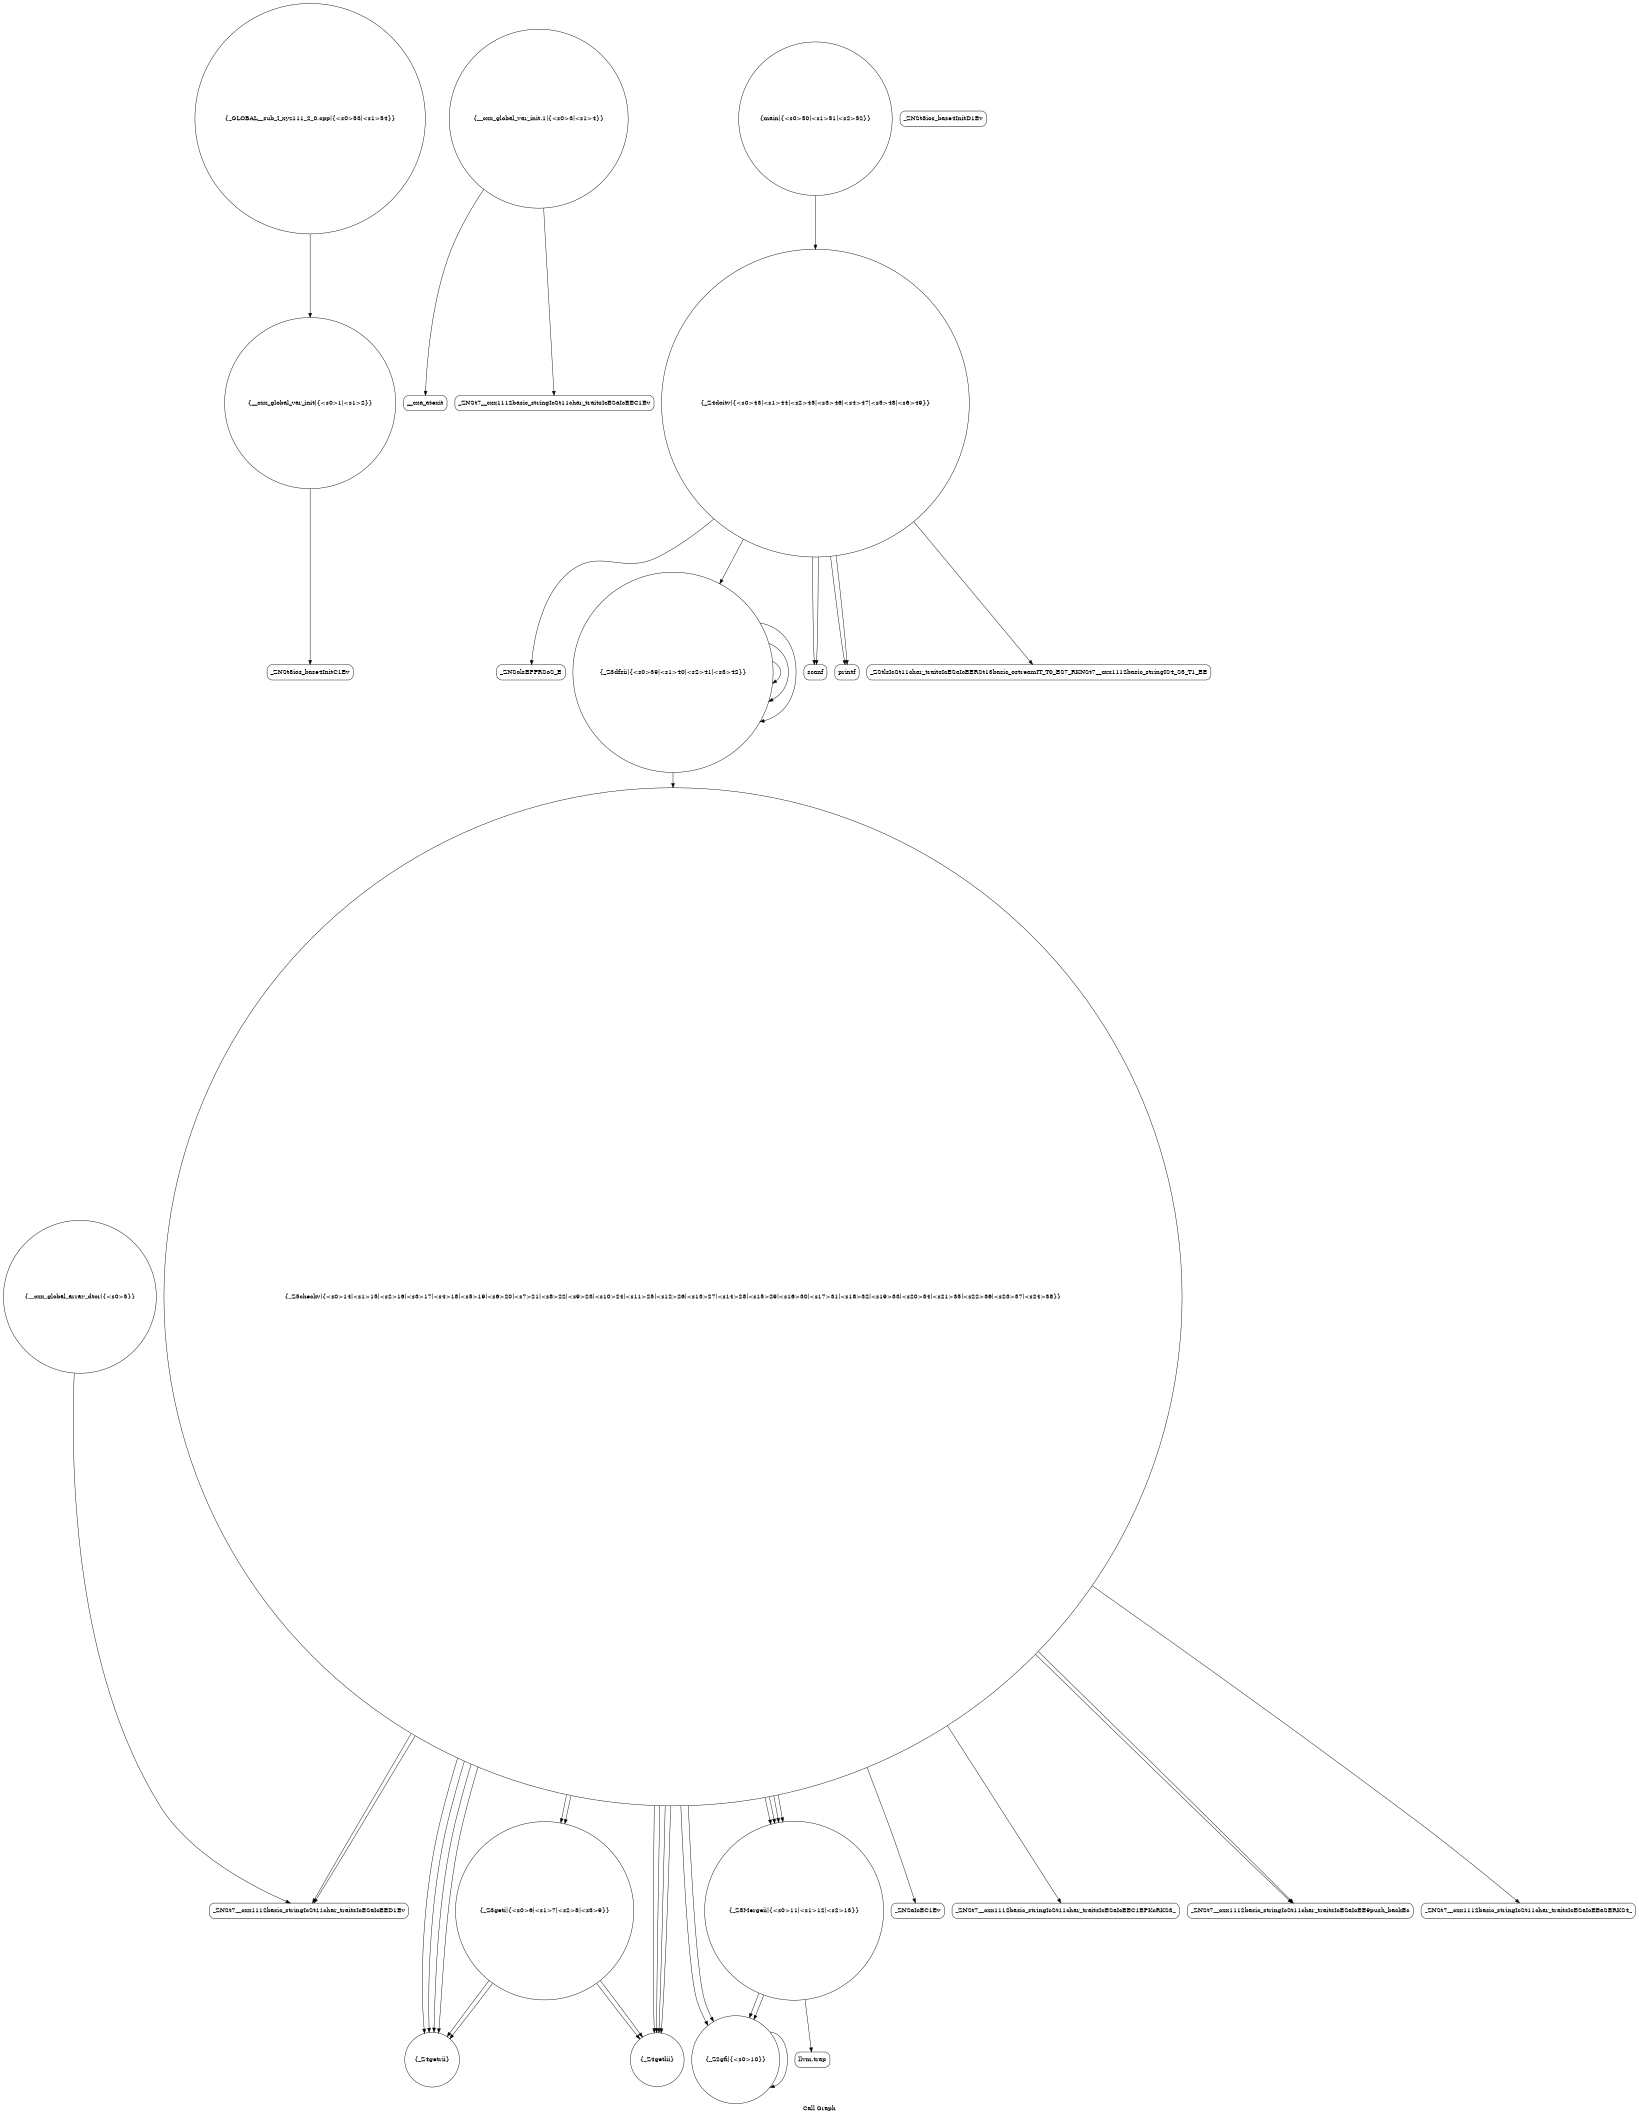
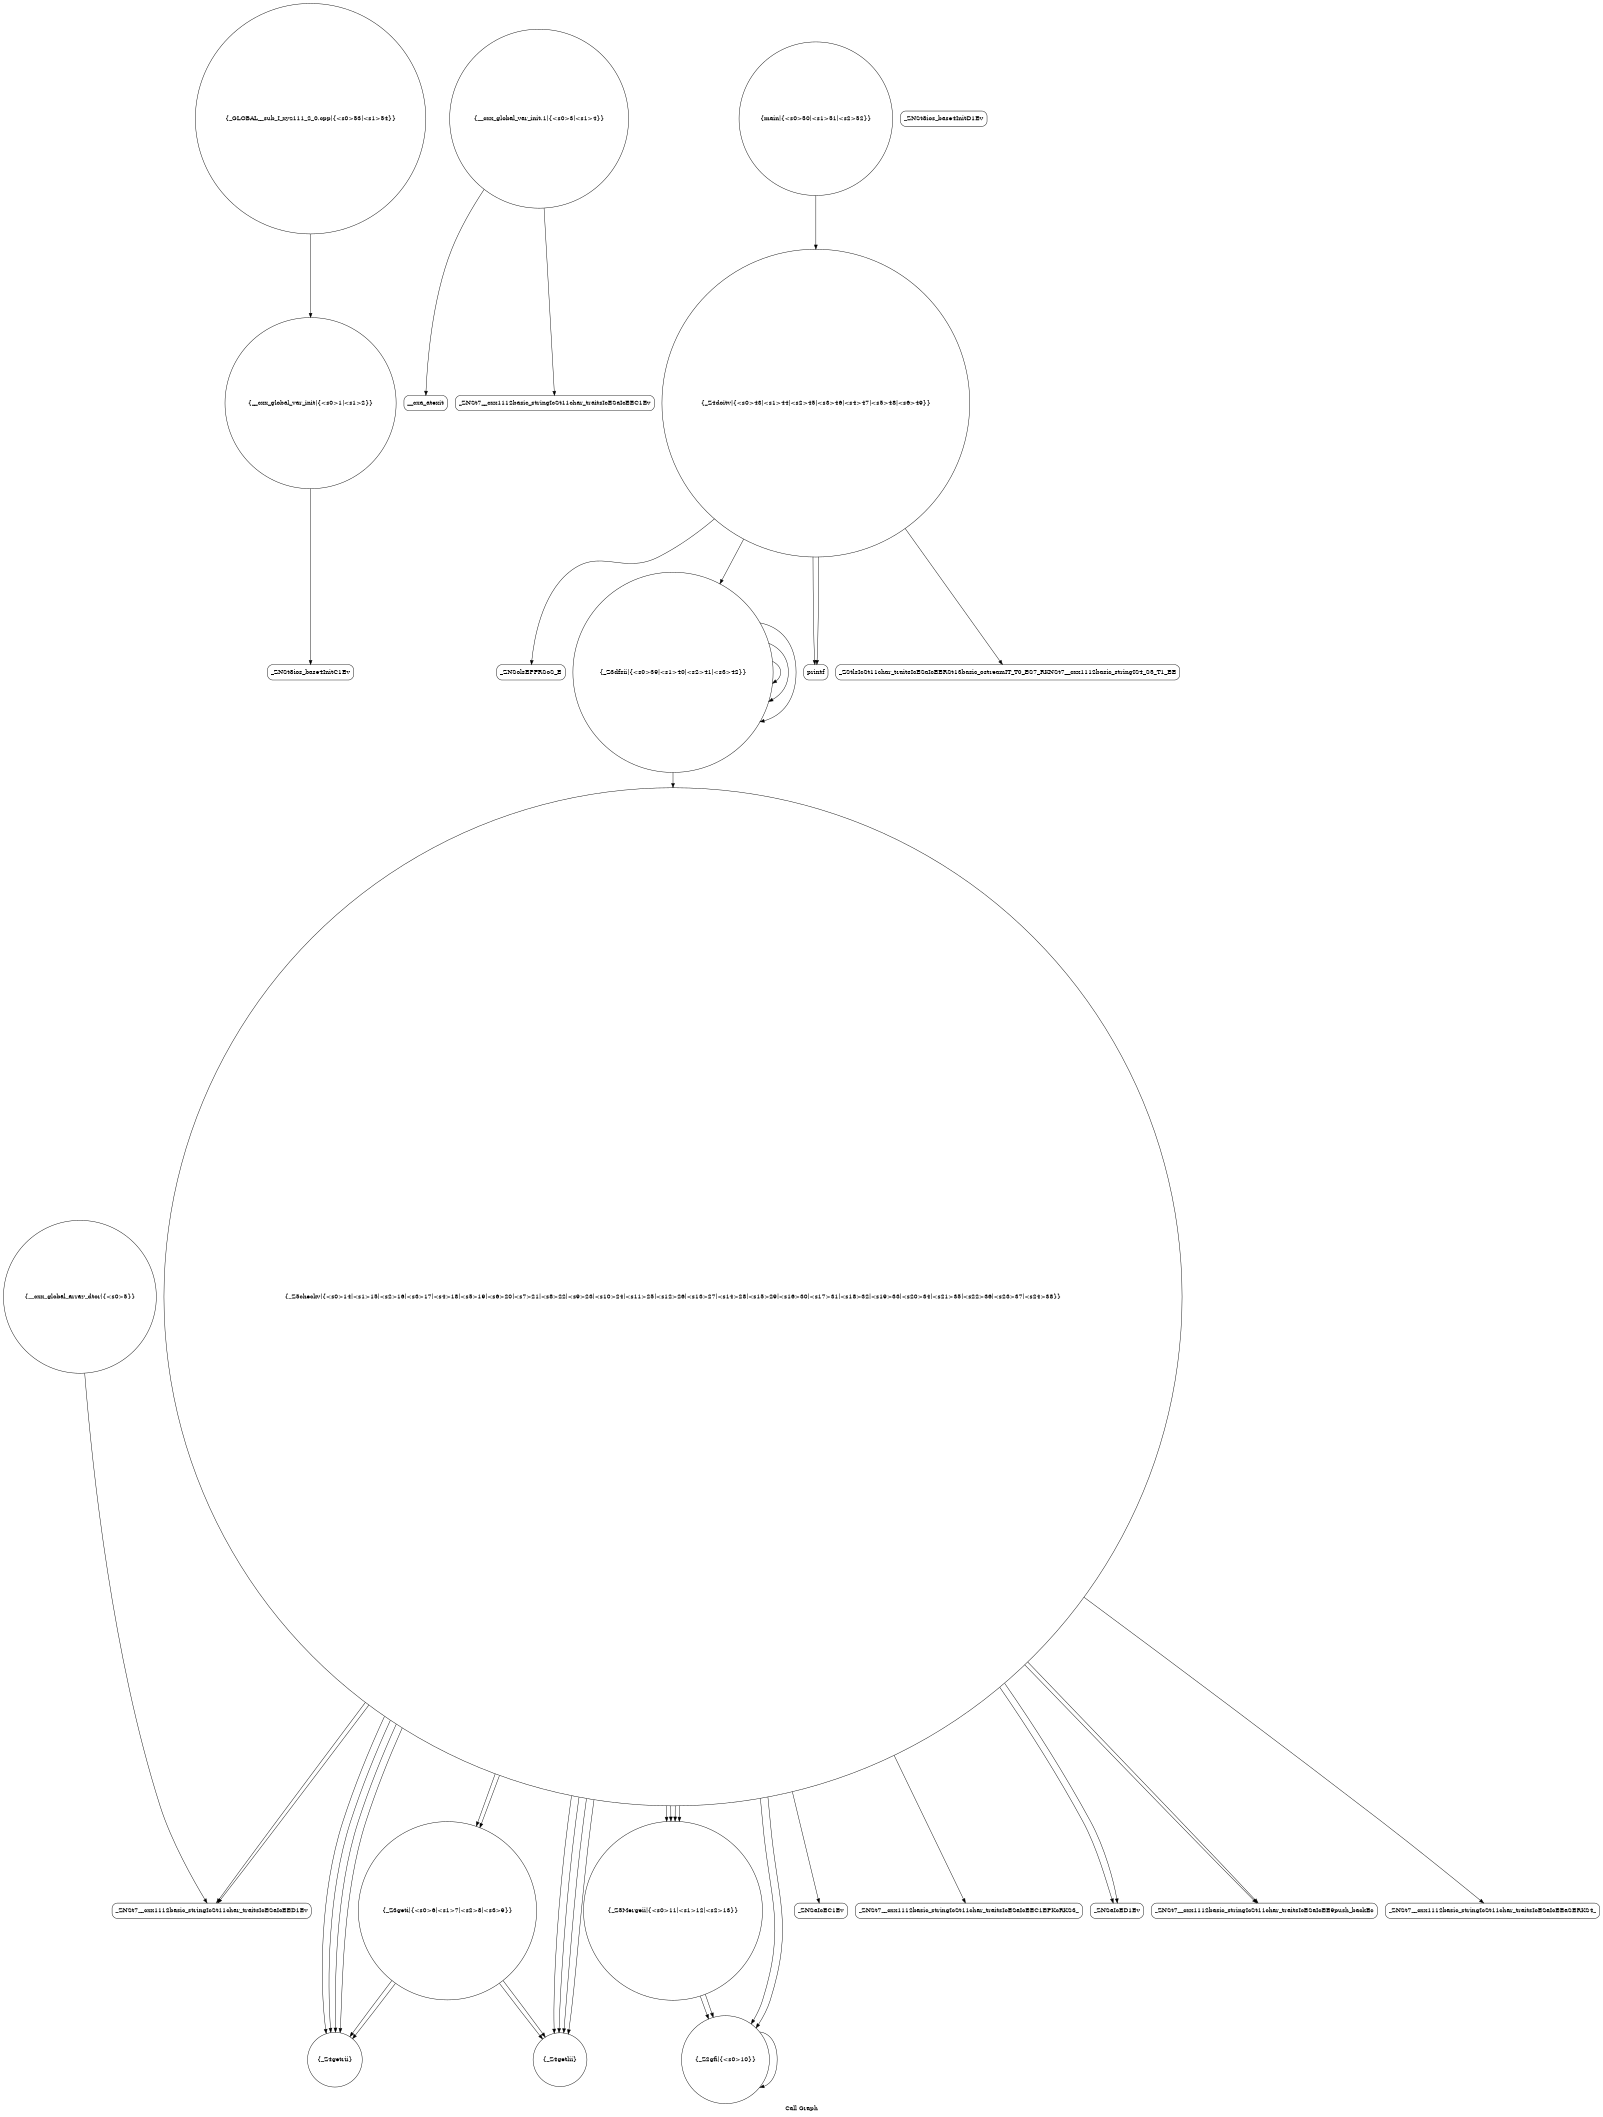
  digraph {
    label="Call Graph"
    node [shape=Mrecord]
    edge [color=black tailport=s0]
    n1 [label="{__cxx_global_var_init|{<s0>1|<s1>2}}" shape=circle]
    n2 [label="{_ZNSt8ios_base4InitC1Ev}"]
    n3 [label="{__cxa_atexit}"]
    n4 [label="{_ZNSolsEPFRSoS_E}"]
    n5 [label="{_ZNSt7__cxx1112basic_stringIcSt11char_traitsIcESaIcEED1Ev}"]
    n6 [label="{_Z5checkv|{<s0>14|<s1>15|<s2>16|<s3>17|<s4>18|<s5>19|<s6>20|<s7>21|<s8>22|<s9>23|<s10>24|<s11>25|<s12>26|<s13>27|<s14>28|<s15>29|<s16>30|<s17>31|<s18>32|<s19>33|<s20>34|<s21>35|<s22>36|<s23>37|<s24>38}}" shape=circle]
    n7 [label="{_Z4getrii}" shape=circle]
    n8 [label="{_Z4getlii}" shape=circle]
    n9 [label="{_Z5Mergeii|{<s0>11|<s1>12|<s2>13}}" shape=circle]
    n10 [label="{_Z3geti|{<s0>6|<s1>7|<s2>8|<s3>9}}" shape=circle]
    n11 [label="{_Z2gfi|{<s0>10}}" shape=circle]
    n12 [label="{_ZNSaIcEC1Ev}"]
    n13 [label="{_ZNSt7__cxx1112basic_stringIcSt11char_traitsIcESaIcEEC1EPKcRKS3_}"]
+   n14 [label="{_ZNSaIcED1Ev}"]
    n15 [label="{_ZNSt7__cxx1112basic_stringIcSt11char_traitsIcESaIcEE9push_backEc}"]
    n16 [label="{_ZNSt7__cxx1112basic_stringIcSt11char_traitsIcESaIcEEaSERKS4_}"]
-   n17 [label="{llvm.trap}"]
    n18 [label="{_Z3dfsii|{<s0>39|<s1>40|<s2>41|<s3>42}}" shape=circle]
    n19 [label="{_ZNSt8ios_base4InitD1Ev}"]
    n20 [label="{main|{<s0>50|<s1>51|<s2>52}}" shape=circle]
    n21 [label="{_Z4doitv|{<s0>43|<s1>44|<s2>45|<s3>46|<s4>47|<s5>48|<s6>49}}" shape=circle]
-   n22 [label="{scanf}"]
    n23 [label="{printf}"]
    n24 [label="{_ZStlsIcSt11char_traitsIcESaIcEERSt13basic_ostreamIT_T0_ES7_RKNSt7__cxx1112basic_stringIS4_S5_T1_EE}"]
    n25 [label="{__cxx_global_var_init.1|{<s0>3|<s1>4}}" shape=circle]
    n26 [label="{_ZNSt7__cxx1112basic_stringIcSt11char_traitsIcESaIcEEC1Ev}"]
    n27 [label="{__cxx_global_array_dtor|{<s0>5}}" shape=circle]
    n28 [label="{_GLOBAL__sub_I_xyz111_2_0.cpp|{<s0>53|<s1>54}}" shape=circle]
    n1 -> n2
    n6 -> n5 [tailport=s21]
    n6 -> n5 [tailport=s24]
    n6 -> n7
    n6 -> n7 [tailport=s3]
    n6 -> n7 [tailport=s6]
    n6 -> n7 [tailport=s9]
    n6 -> n8 [tailport=s1]
    n6 -> n8 [tailport=s4]
    n6 -> n8 [tailport=s7]
    n6 -> n8 [tailport=s10]
    n6 -> n9 [tailport=s2]
    n6 -> n9 [tailport=s5]
    n6 -> n9 [tailport=s8]
    n6 -> n9 [tailport=s11]
    n6 -> n10 [tailport=s12]
    n6 -> n10 [tailport=s14]
    n6 -> n11 [tailport=s13]
    n6 -> n11 [tailport=s15]
    n6 -> n12 [tailport=s16]
    n6 -> n13 [tailport=s17]
+   n6 -> n14 [tailport=s18]
+   n6 -> n14 [tailport=s20]
    n6 -> n15 [tailport=s19]
    n6 -> n15 [tailport=s22]
    n6 -> n16 [tailport=s23]
    n9 -> n11
    n9 -> n11 [tailport=s1]
-   n9 -> n17 [tailport=s2]
    n10 -> n7
    n10 -> n7 [tailport=s2]
    n10 -> n8 [tailport=s1]
    n10 -> n8 [tailport=s3]
    n11 -> n11
    n18 -> n6
    n18 -> n18 [tailport=s1]
    n18 -> n18 [tailport=s2]
    n18 -> n18 [tailport=s3]
    n20 -> n21 [tailport=s2]
    n21 -> n4 [tailport=s6]
    n21 -> n18 [tailport=s2]
-   n21 -> n22
-   n21 -> n22 [tailport=s1]
    n21 -> n23 [tailport=s3]
    n21 -> n23 [tailport=s4]
    n21 -> n24 [tailport=s5]
    n25 -> n3 [tailport=s1]
    n25 -> n26
    n27 -> n5
    n28 -> n1
  }
